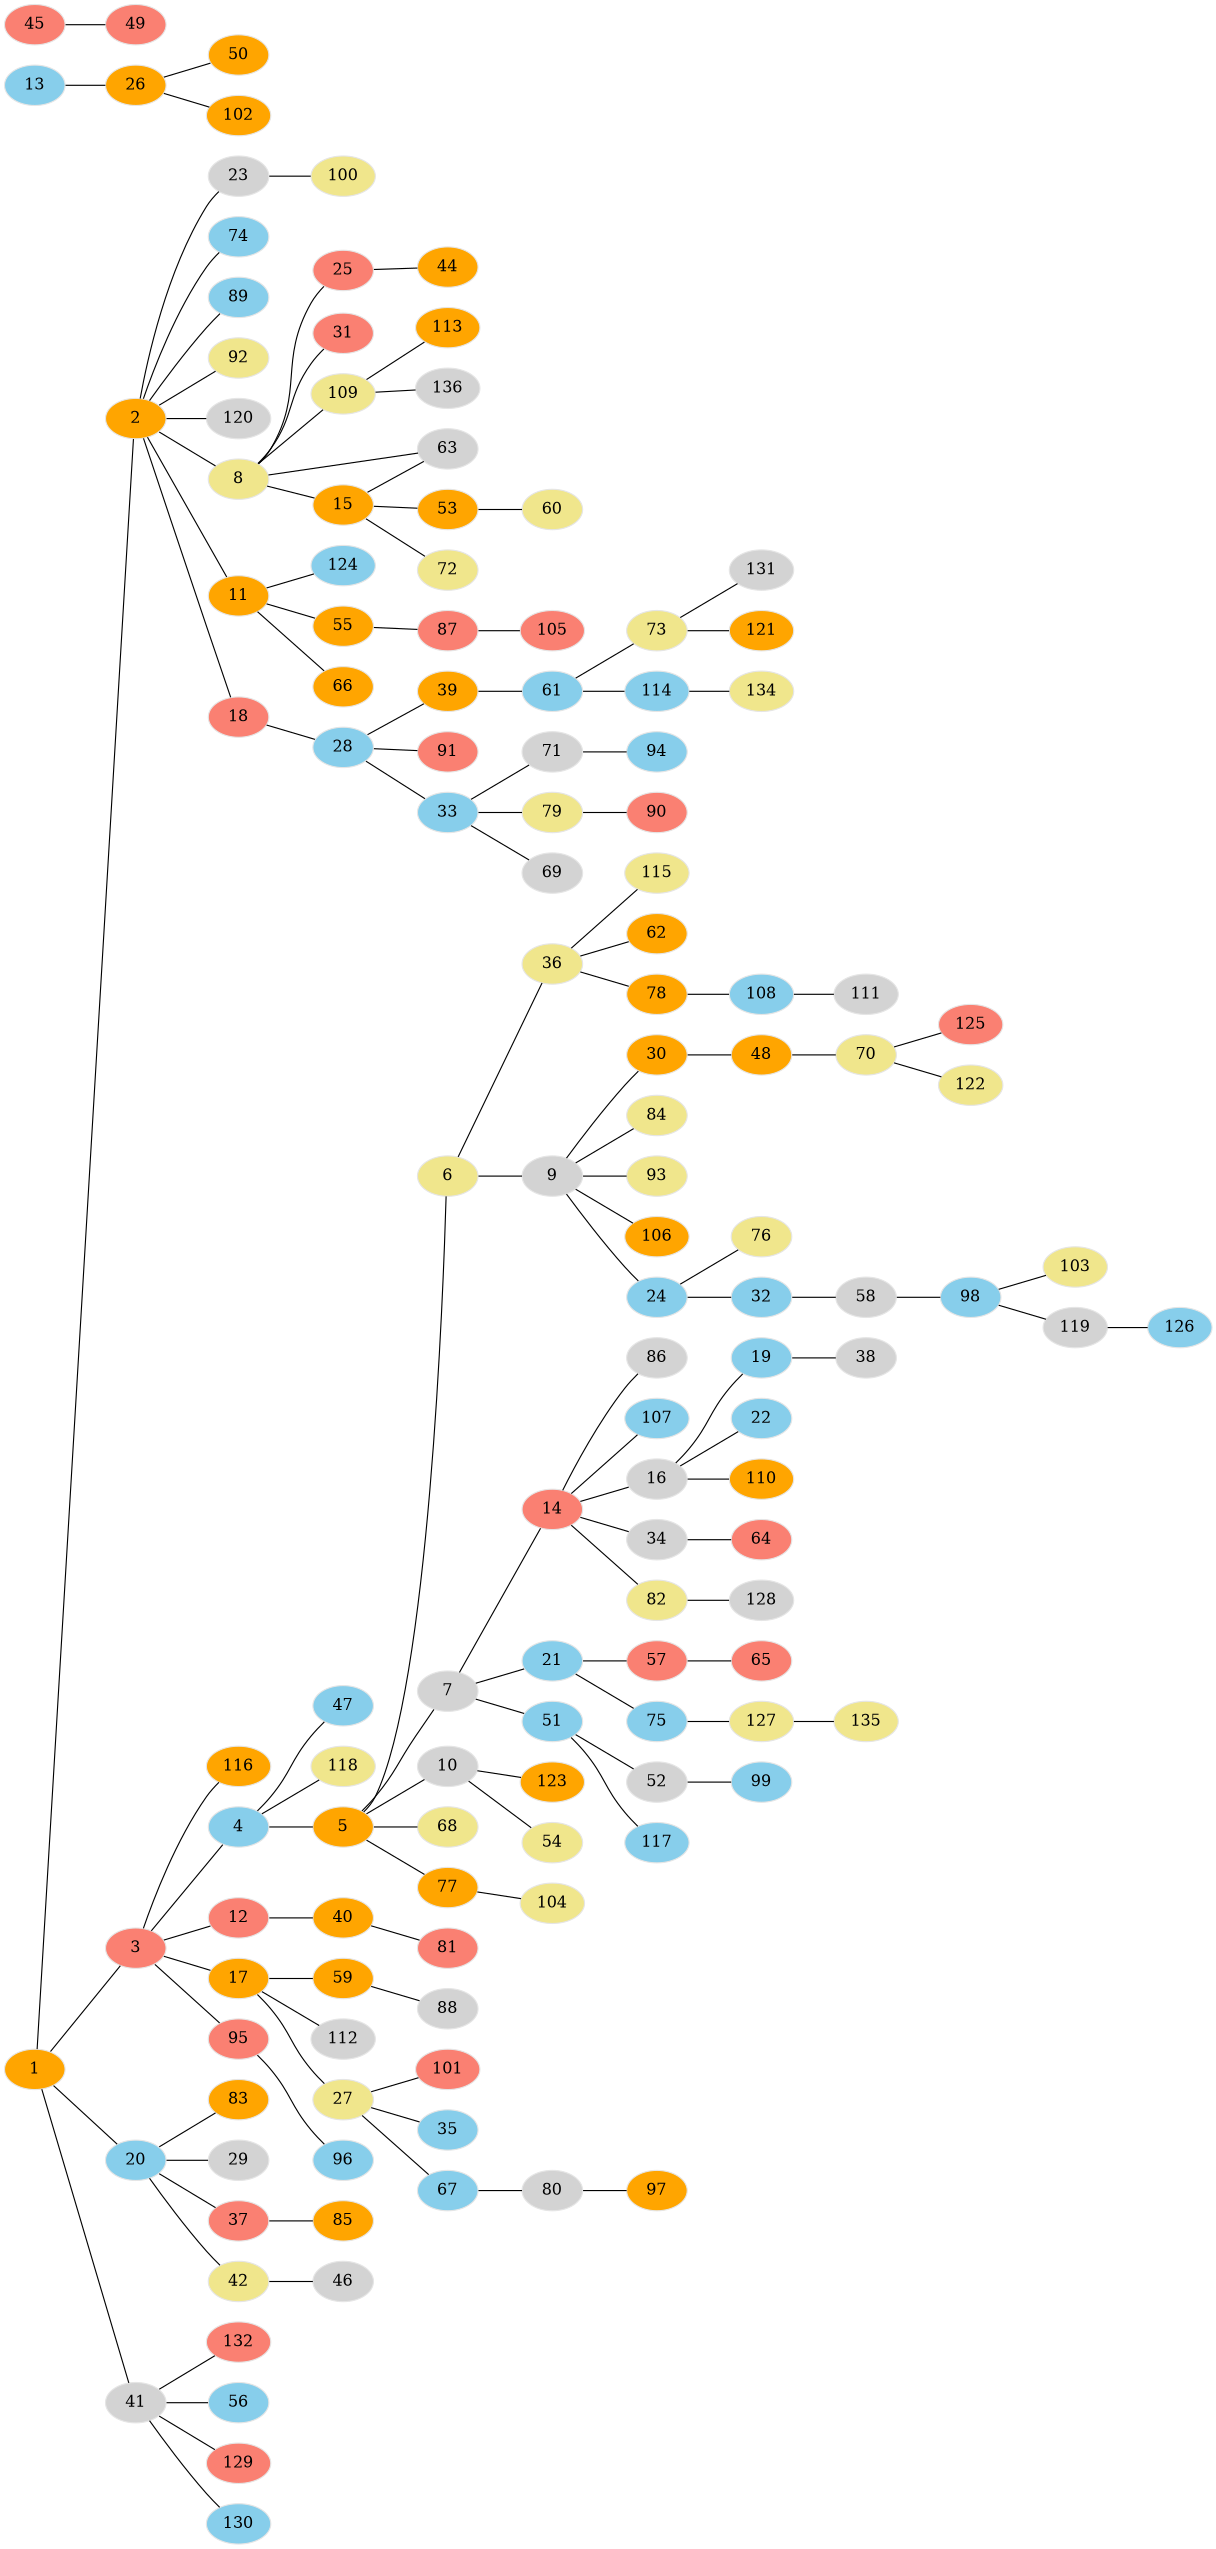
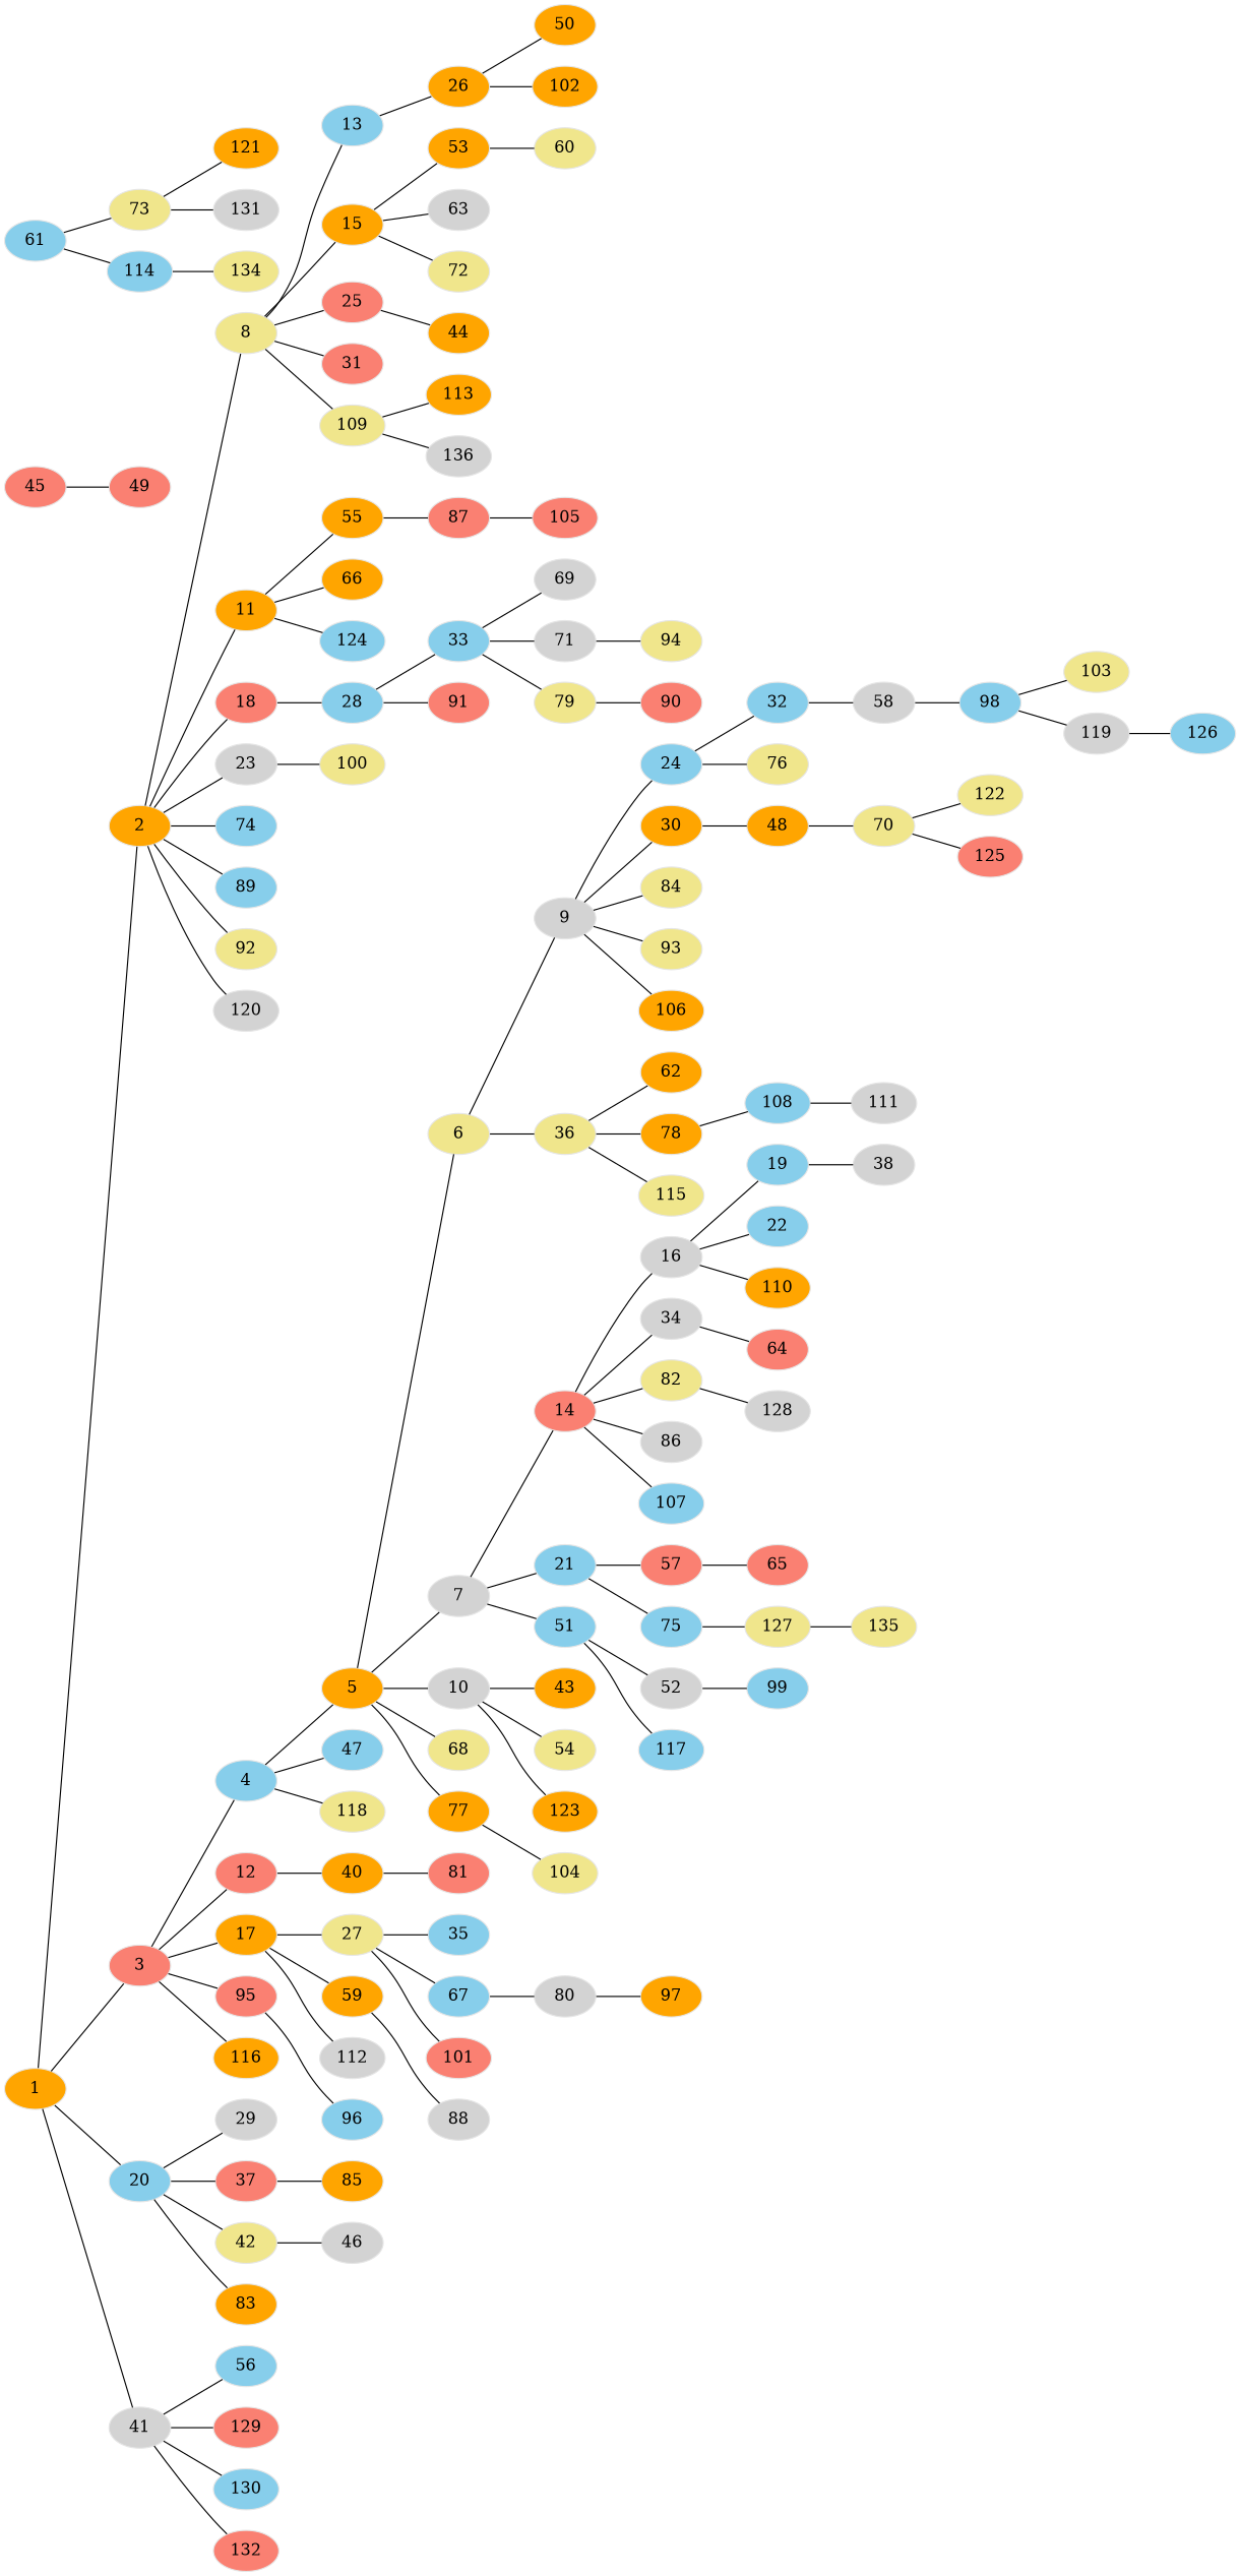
  graph {
    rankdir=LR
    node [color=gray90 fillcolor=orange style=filled]
    1
    2
    3 [fillcolor=salmon]
    20 [fillcolor=skyblue]
    41 [fillcolor=lightgrey]
    8 [fillcolor=khaki]
    11
    18 [fillcolor=salmon]
    23 [fillcolor=lightgrey]
    74 [fillcolor=skyblue]
    89 [fillcolor=skyblue]
    92 [fillcolor=khaki]
    120 [fillcolor=lightgrey]
    4 [fillcolor=skyblue]
    12 [fillcolor=salmon]
    17
    95 [fillcolor=salmon]
    116
    29 [fillcolor=lightgrey]
    37 [fillcolor=salmon]
    42 [fillcolor=khaki]
    83
    56 [fillcolor=skyblue]
    129 [fillcolor=salmon]
    130 [fillcolor=skyblue]
    132 [fillcolor=salmon]
    13 [fillcolor=skyblue]
    15
    25 [fillcolor=salmon]
    31 [fillcolor=salmon]
    109 [fillcolor=khaki]
    55
    66
    124 [fillcolor=skyblue]
    28 [fillcolor=skyblue]
    100 [fillcolor=khaki]
    5
    47 [fillcolor=skyblue]
    118 [fillcolor=khaki]
    40
    27 [fillcolor=khaki]
    59
    112 [fillcolor=lightgrey]
    96 [fillcolor=skyblue]
    6 [fillcolor=khaki]
    7 [fillcolor=lightgrey]
    10 [fillcolor=lightgrey]
    68 [fillcolor=khaki]
    77
    9 [fillcolor=lightgrey]
    36 [fillcolor=khaki]
    14 [fillcolor=salmon]
    21 [fillcolor=skyblue]
    51 [fillcolor=skyblue]
+   43
    54 [fillcolor=khaki]
    123
    104 [fillcolor=khaki]
    24 [fillcolor=skyblue]
    30
    84 [fillcolor=khaki]
    93 [fillcolor=khaki]
    106
    62
    78
    115 [fillcolor=khaki]
    16 [fillcolor=lightgrey]
    34 [fillcolor=lightgrey]
    82 [fillcolor=khaki]
    86 [fillcolor=lightgrey]
    107 [fillcolor=skyblue]
    57 [fillcolor=salmon]
    75 [fillcolor=skyblue]
    52 [fillcolor=lightgrey]
    117 [fillcolor=skyblue]
    26
    53
    63 [fillcolor=lightgrey]
    72 [fillcolor=khaki]
    44
    113
    136 [fillcolor=lightgrey]
    32 [fillcolor=skyblue]
    76 [fillcolor=khaki]
    48
    87 [fillcolor=salmon]
    81 [fillcolor=salmon]
    50
    102
    19 [fillcolor=skyblue]
    22 [fillcolor=skyblue]
    110
    64 [fillcolor=salmon]
    45 [fillcolor=salmon]
    49 [fillcolor=salmon]
    128 [fillcolor=lightgrey]
    60 [fillcolor=khaki]
    38 [fillcolor=lightgrey]
    35 [fillcolor=skyblue]
    67 [fillcolor=skyblue]
    101 [fillcolor=salmon]
    88 [fillcolor=lightgrey]
    33 [fillcolor=skyblue]
-   39
    91 [fillcolor=salmon]
    85
    46 [fillcolor=lightgrey]
    65 [fillcolor=salmon]
    127 [fillcolor=khaki]
    58 [fillcolor=lightgrey]
    80 [fillcolor=lightgrey]
    69 [fillcolor=lightgrey]
    71 [fillcolor=lightgrey]
    79 [fillcolor=khaki]
    61 [fillcolor=skyblue]
    70 [fillcolor=khaki]
    98 [fillcolor=skyblue]
-   94 [fillcolor=skyblue]
+   94 [fillcolor=khaki]
    90 [fillcolor=salmon]
    108 [fillcolor=skyblue]
    73 [fillcolor=khaki]
    114 [fillcolor=skyblue]
    122 [fillcolor=khaki]
    125 [fillcolor=salmon]
    99 [fillcolor=skyblue]
    105 [fillcolor=salmon]
    103 [fillcolor=khaki]
    119 [fillcolor=lightgrey]
    121
    131 [fillcolor=lightgrey]
    134 [fillcolor=khaki]
    97
    135 [fillcolor=khaki]
    111 [fillcolor=lightgrey]
    126 [fillcolor=skyblue]
    1 -- 2
    1 -- 3
    1 -- 20
    1 -- 41
    2 -- 8
    2 -- 11
    2 -- 18
    2 -- 23
    2 -- 74
    2 -- 89
    2 -- 92
    2 -- 120
    3 -- 4
    3 -- 12
    3 -- 17
    3 -- 95
    3 -- 116
    20 -- 29
    20 -- 37
    20 -- 42
    20 -- 83
    41 -- 56
    41 -- 129
    41 -- 130
    41 -- 132
-   8 -- 63
+   8 -- 13
    8 -- 15
    8 -- 25
    8 -- 31
    8 -- 109
    11 -- 55
    11 -- 66
    11 -- 124
    18 -- 28
    23 -- 100
    4 -- 5
    4 -- 47
    4 -- 118
    12 -- 40
    17 -- 27
    17 -- 59
    17 -- 112
    95 -- 96
    37 -- 85
    42 -- 46
    13 -- 26
    15 -- 53
    15 -- 63
    15 -- 72
    25 -- 44
    109 -- 113
    109 -- 136
    55 -- 87
    28 -- 33
-   28 -- 39
    28 -- 91
    5 -- 6
    5 -- 7
    5 -- 10
    5 -- 68
    5 -- 77
    40 -- 81
    27 -- 35
    27 -- 67
    27 -- 101
    59 -- 88
    6 -- 9
    6 -- 36
    7 -- 14
    7 -- 21
    7 -- 51
+   10 -- 43
    10 -- 54
    10 -- 123
    77 -- 104
    9 -- 24
    9 -- 30
    9 -- 84
    9 -- 93
    9 -- 106
    36 -- 62
    36 -- 78
    36 -- 115
    14 -- 16
    14 -- 34
    14 -- 82
    14 -- 86
    14 -- 107
    21 -- 57
    21 -- 75
    51 -- 52
    51 -- 117
    24 -- 32
    24 -- 76
    30 -- 48
    78 -- 108
    16 -- 19
    16 -- 22
    16 -- 110
    34 -- 64
    82 -- 128
    57 -- 65
    75 -- 127
    52 -- 99
    26 -- 50
    26 -- 102
    53 -- 60
    32 -- 58
    48 -- 70
    87 -- 105
    19 -- 38
    45 -- 49
    67 -- 80
    33 -- 69
    33 -- 71
    33 -- 79
-   39 -- 61
    127 -- 135
    58 -- 98
    80 -- 97
    71 -- 94
    79 -- 90
    61 -- 73
    61 -- 114
    70 -- 122
    70 -- 125
    98 -- 103
    98 -- 119
    108 -- 111
    73 -- 121
    73 -- 131
    114 -- 134
    119 -- 126
  }
